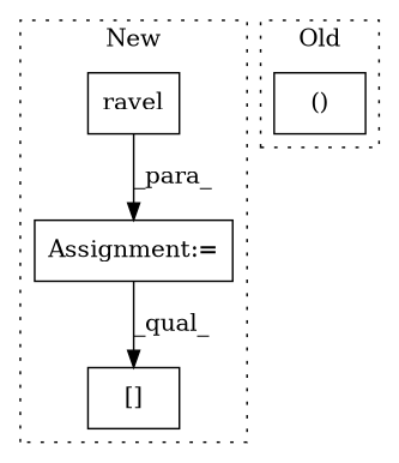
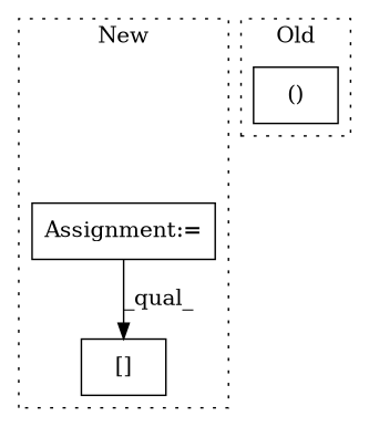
  digraph {
    node [shape=box]
-   n1 [a=32 l="6,1" label=ravel s="9003,9012"]
    n2 [a=7 l=1 label="Assignment:=" s=8981]
    n3 [a=2 l="13,1" label="[]" s="10354,10368"]
    n4 [a=106 l=25 label="()" s=7894]
    subgraph cluster_1 {
      label=New
      style=dotted
-     n1
      n2
      n3
    }
    subgraph cluster_2 {
      label=Old
      style=dotted
      n4
    }
-   n1 -> n2 [label=_para_]
    n2 -> n3 [label=_qual_]
  }
